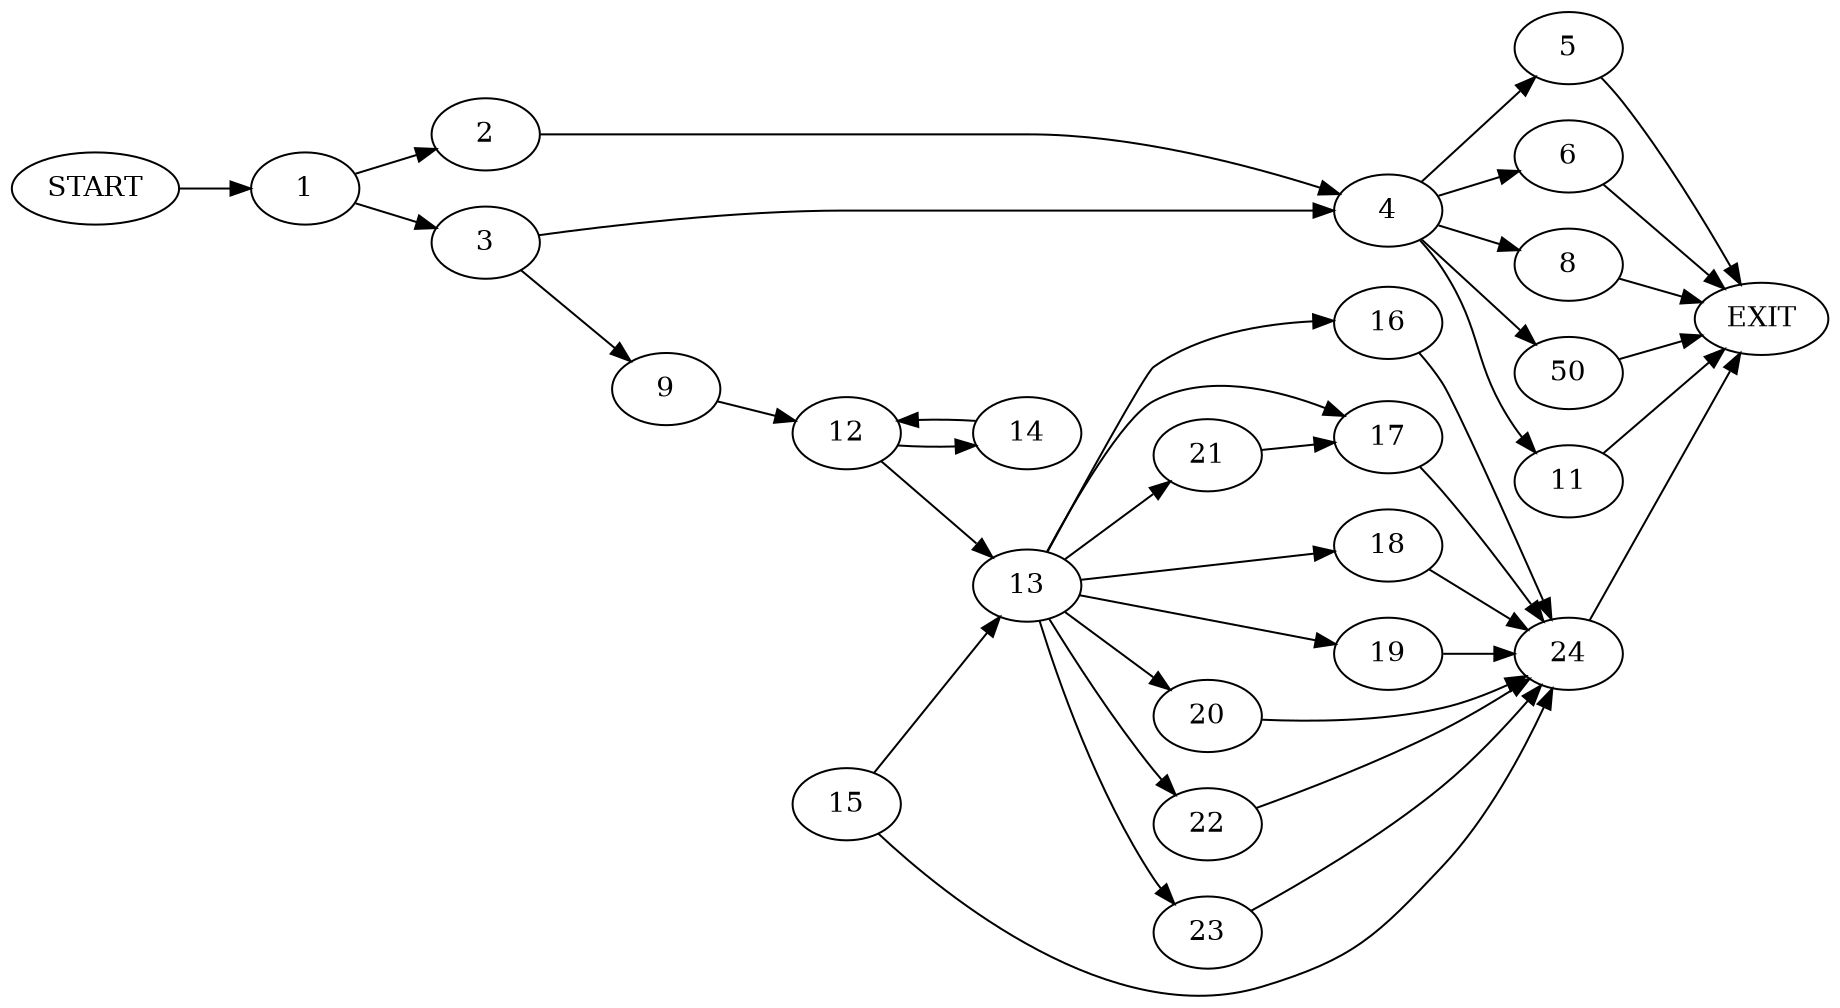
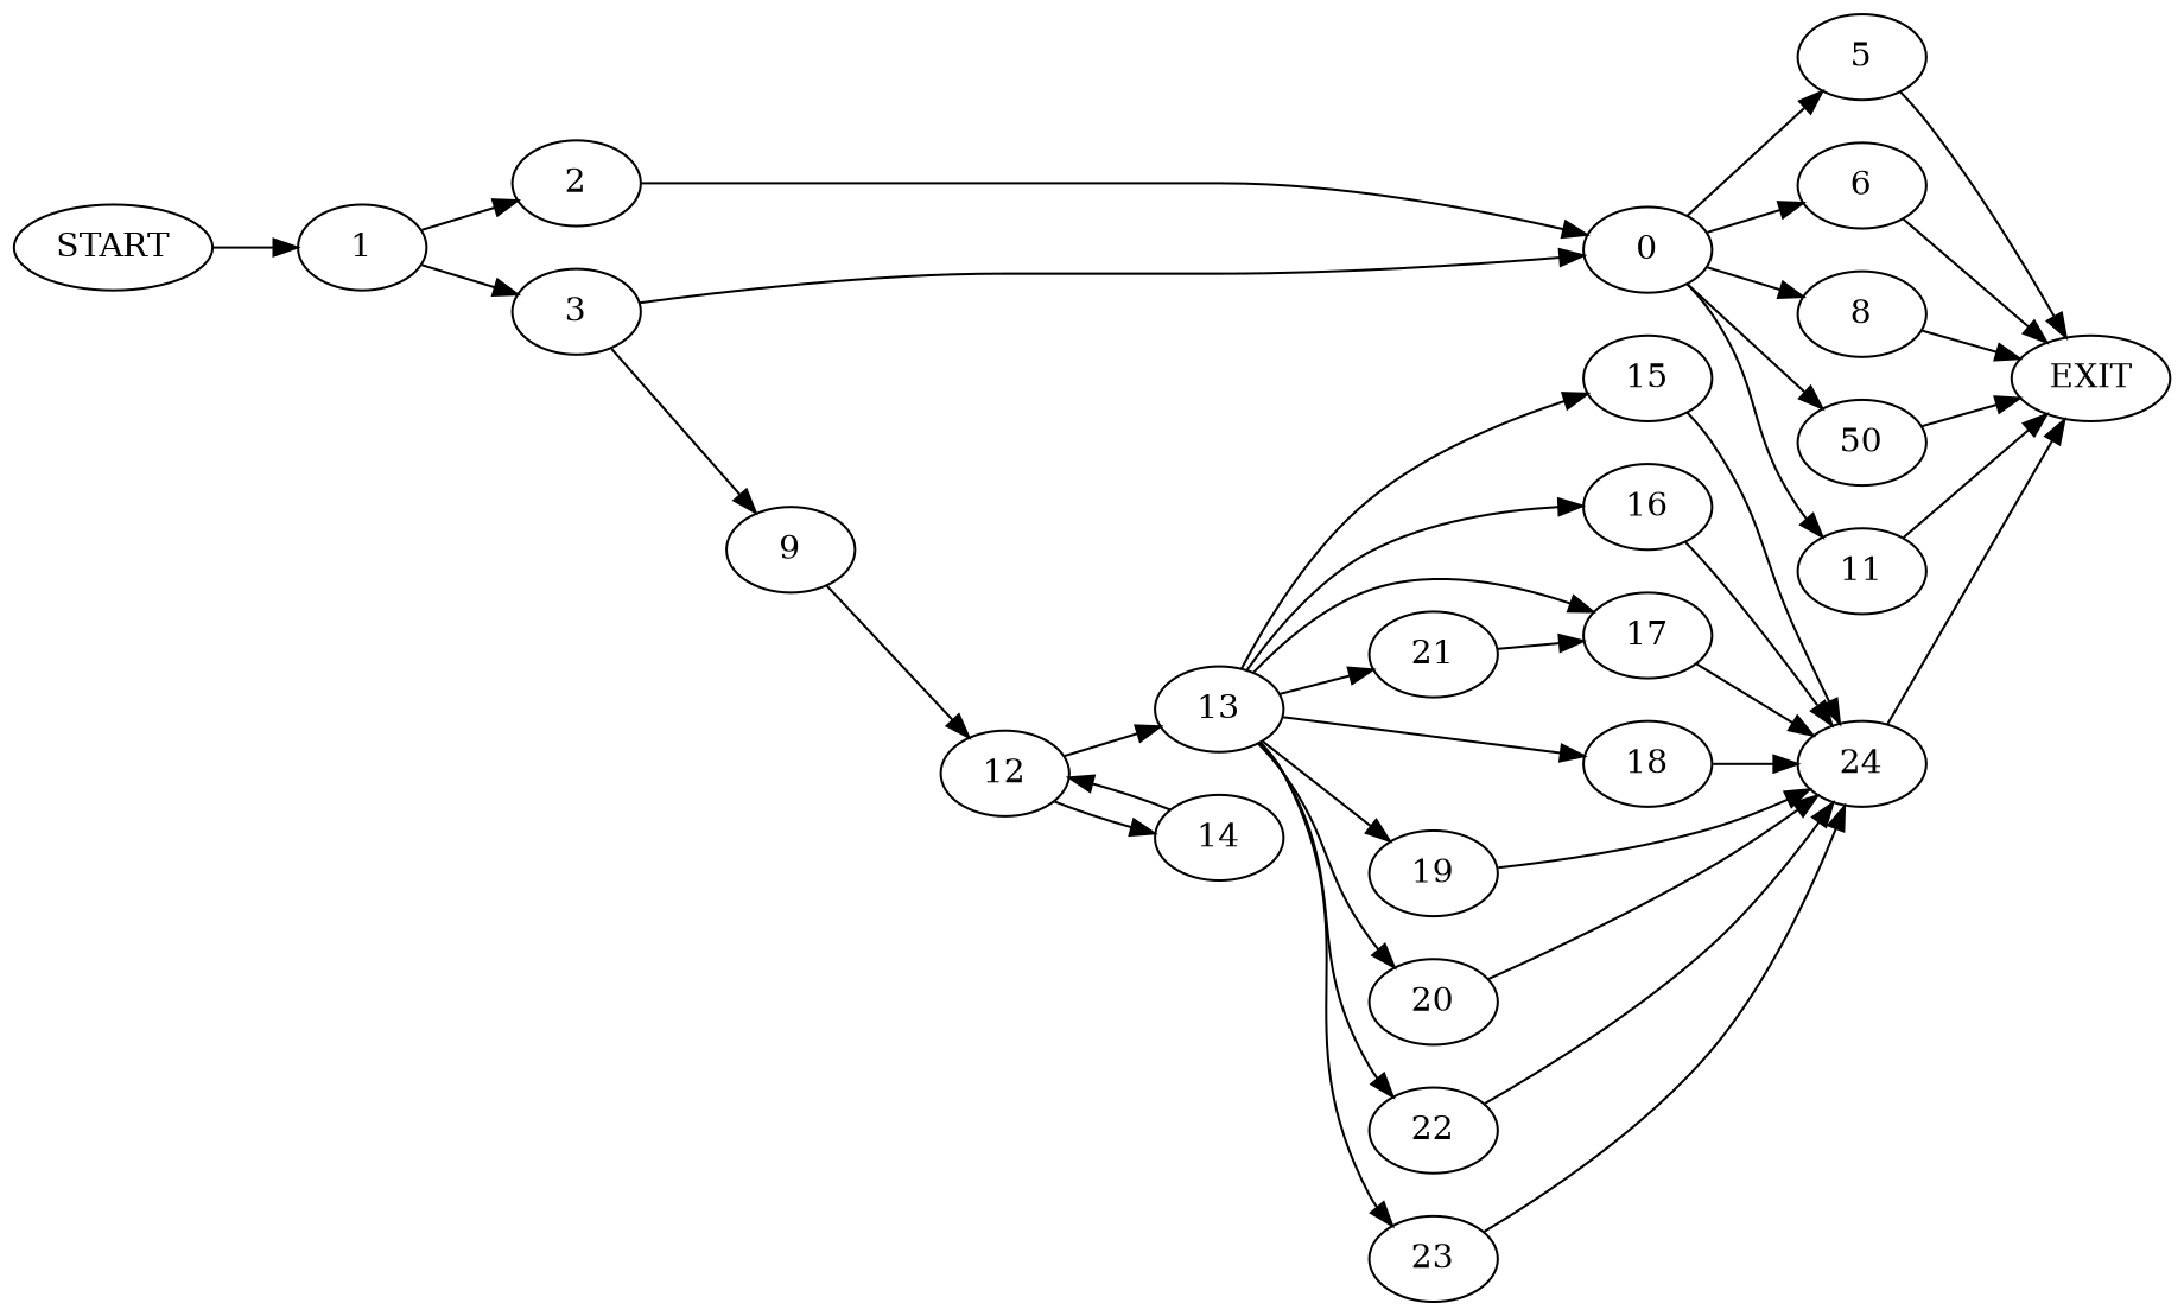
  digraph {
    rankdir=LR
    n1 [label=START]
    1
    2
    3
    n5 [label=EXIT]
-   4
+   4 [label=0]
    9
    5
    6
    8
    n11 [label=50]
    11
    12
    13
    14
    15
    16
    17
    18
    19
    20
    21
    22
    23
    24
    n1 -> 1
    1 -> 2
    1 -> 3
    2 -> 4
    3 -> 4
    3 -> 9
    4 -> 5
    4 -> 6
    4 -> 8
    4 -> n11
    4 -> 11
    9 -> 12
    5 -> n5
    6 -> n5
    8 -> n5
    n11 -> n5
    11 -> n5
    12 -> 13
    12 -> 14
-   15 -> 13
+   13 -> 15
    13 -> 16
    13 -> 17
    13 -> 18
    13 -> 19
    13 -> 20
    13 -> 21
    13 -> 22
    13 -> 23
    14 -> 12
    15 -> 24
    16 -> 24
    17 -> 24
    18 -> 24
    19 -> 24
    20 -> 24
    21 -> 17
    22 -> 24
    23 -> 24
    24 -> n5
  }
